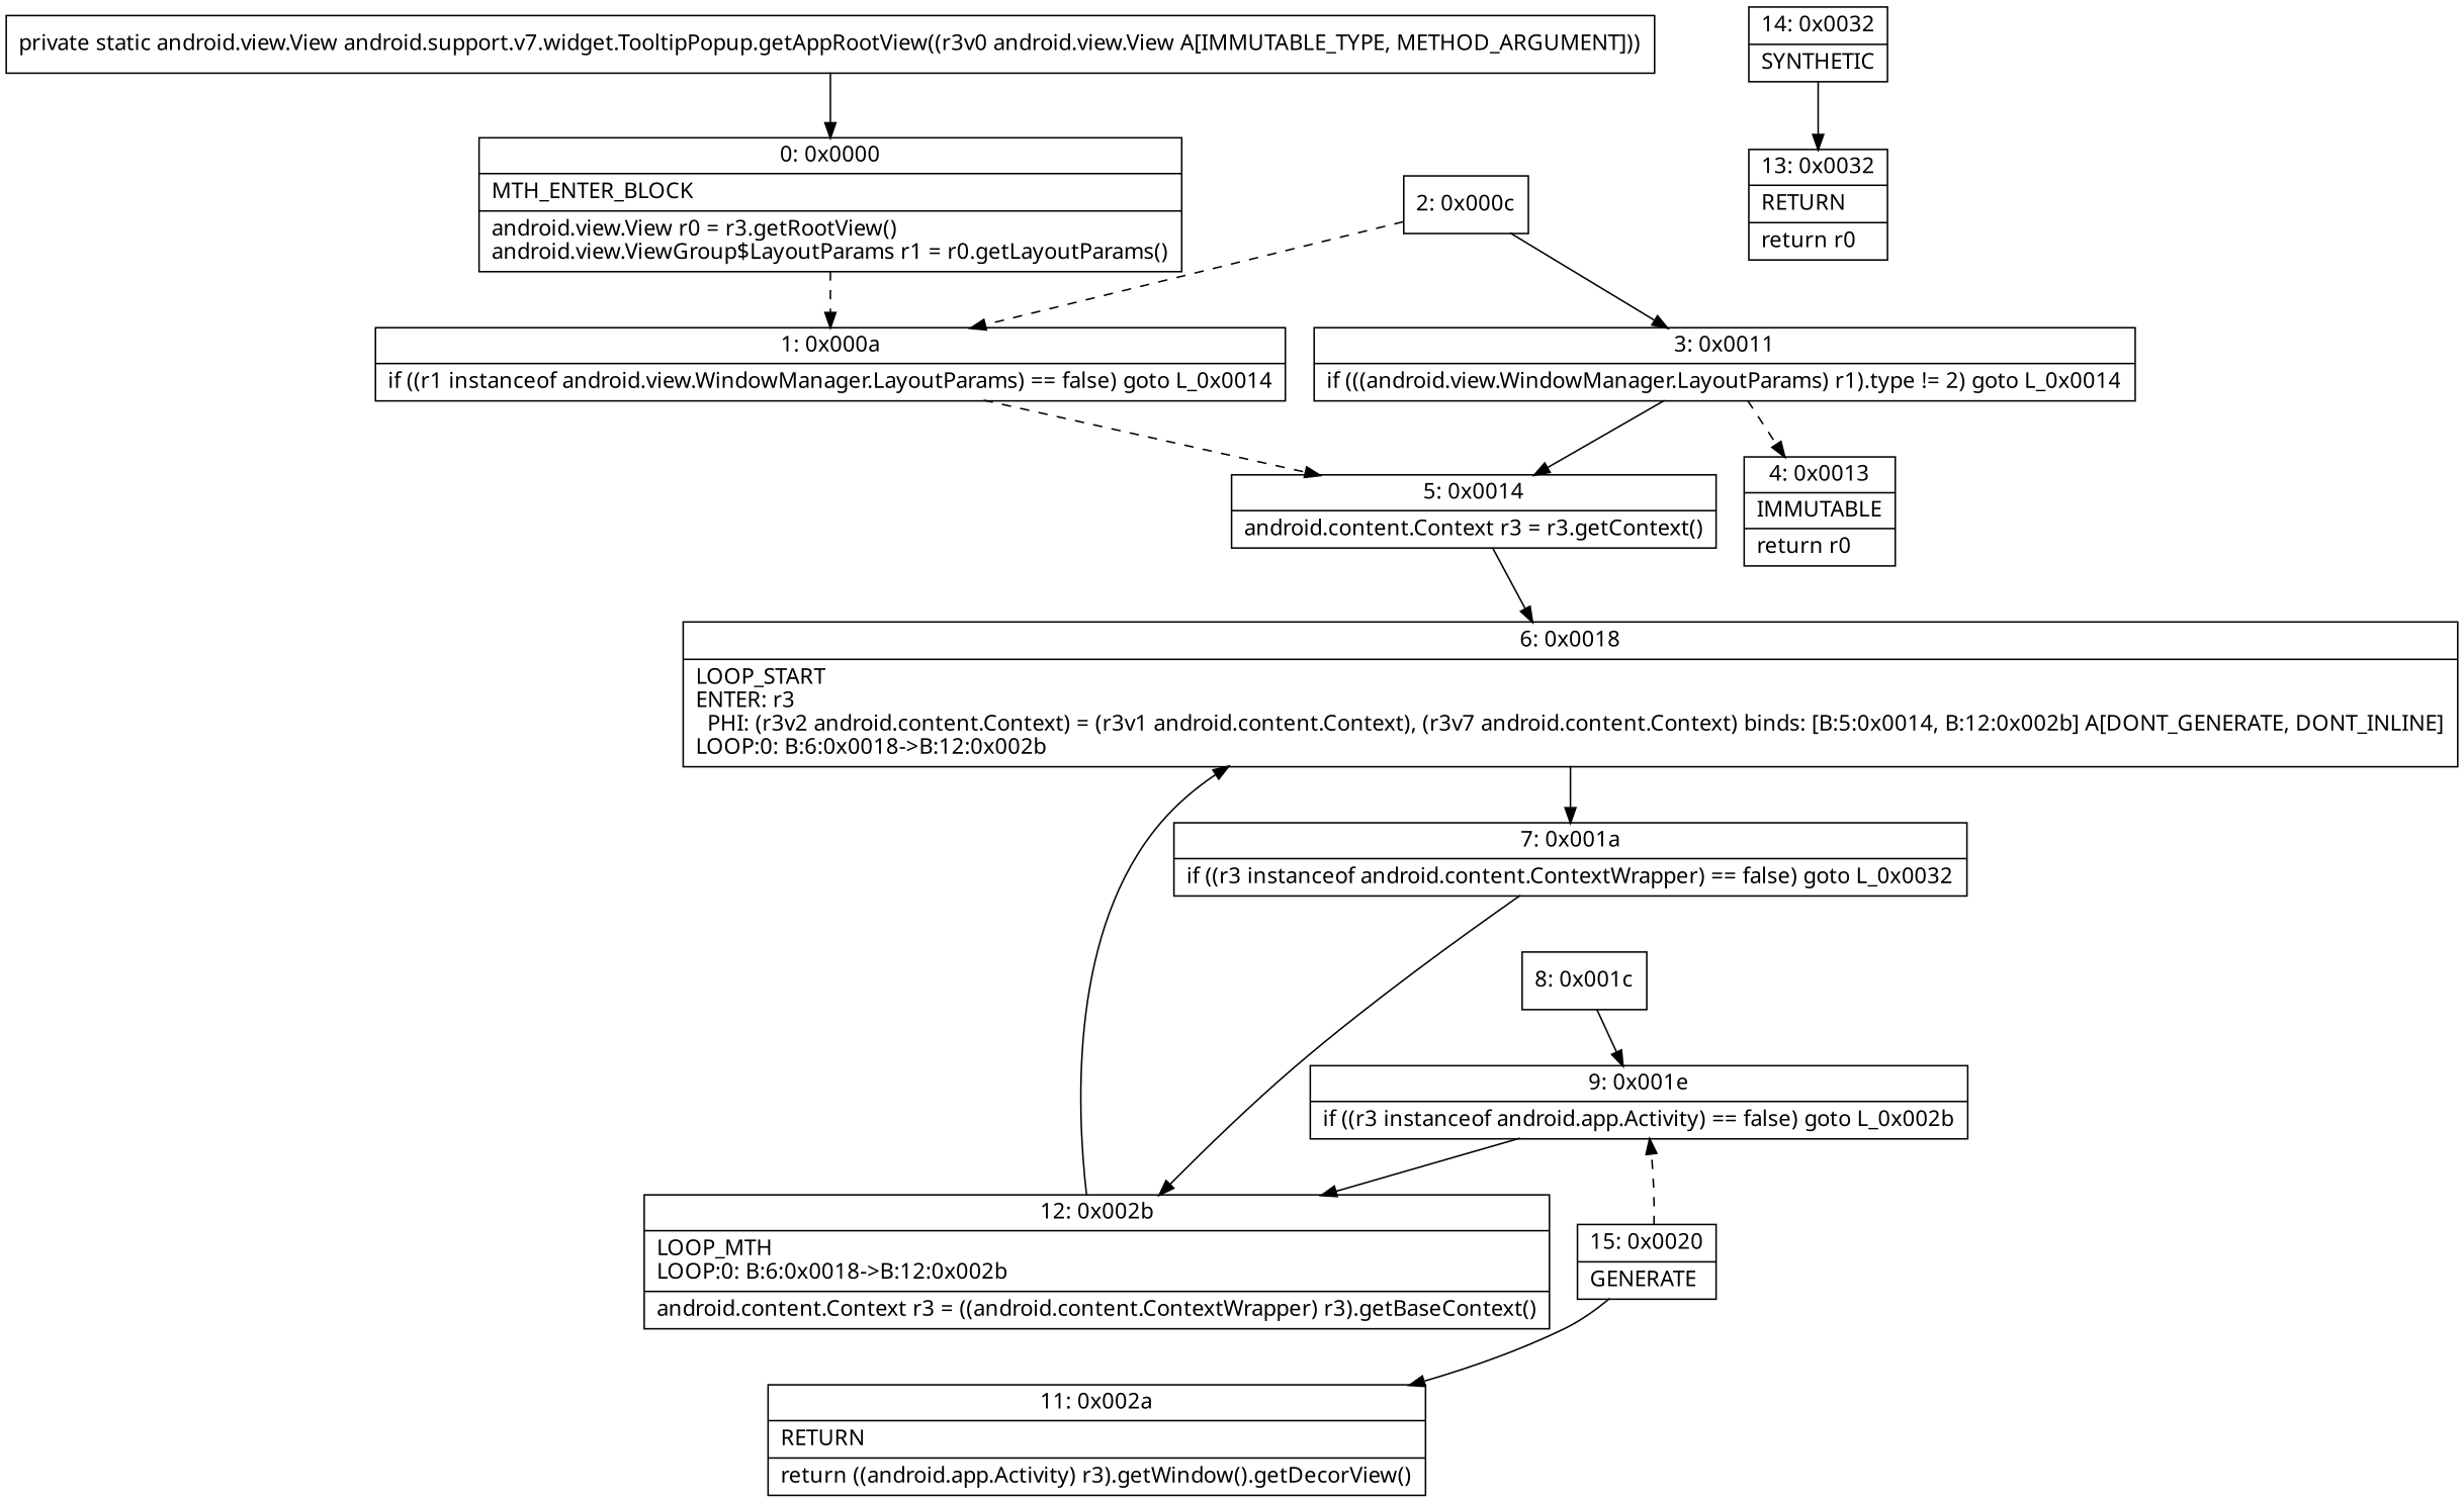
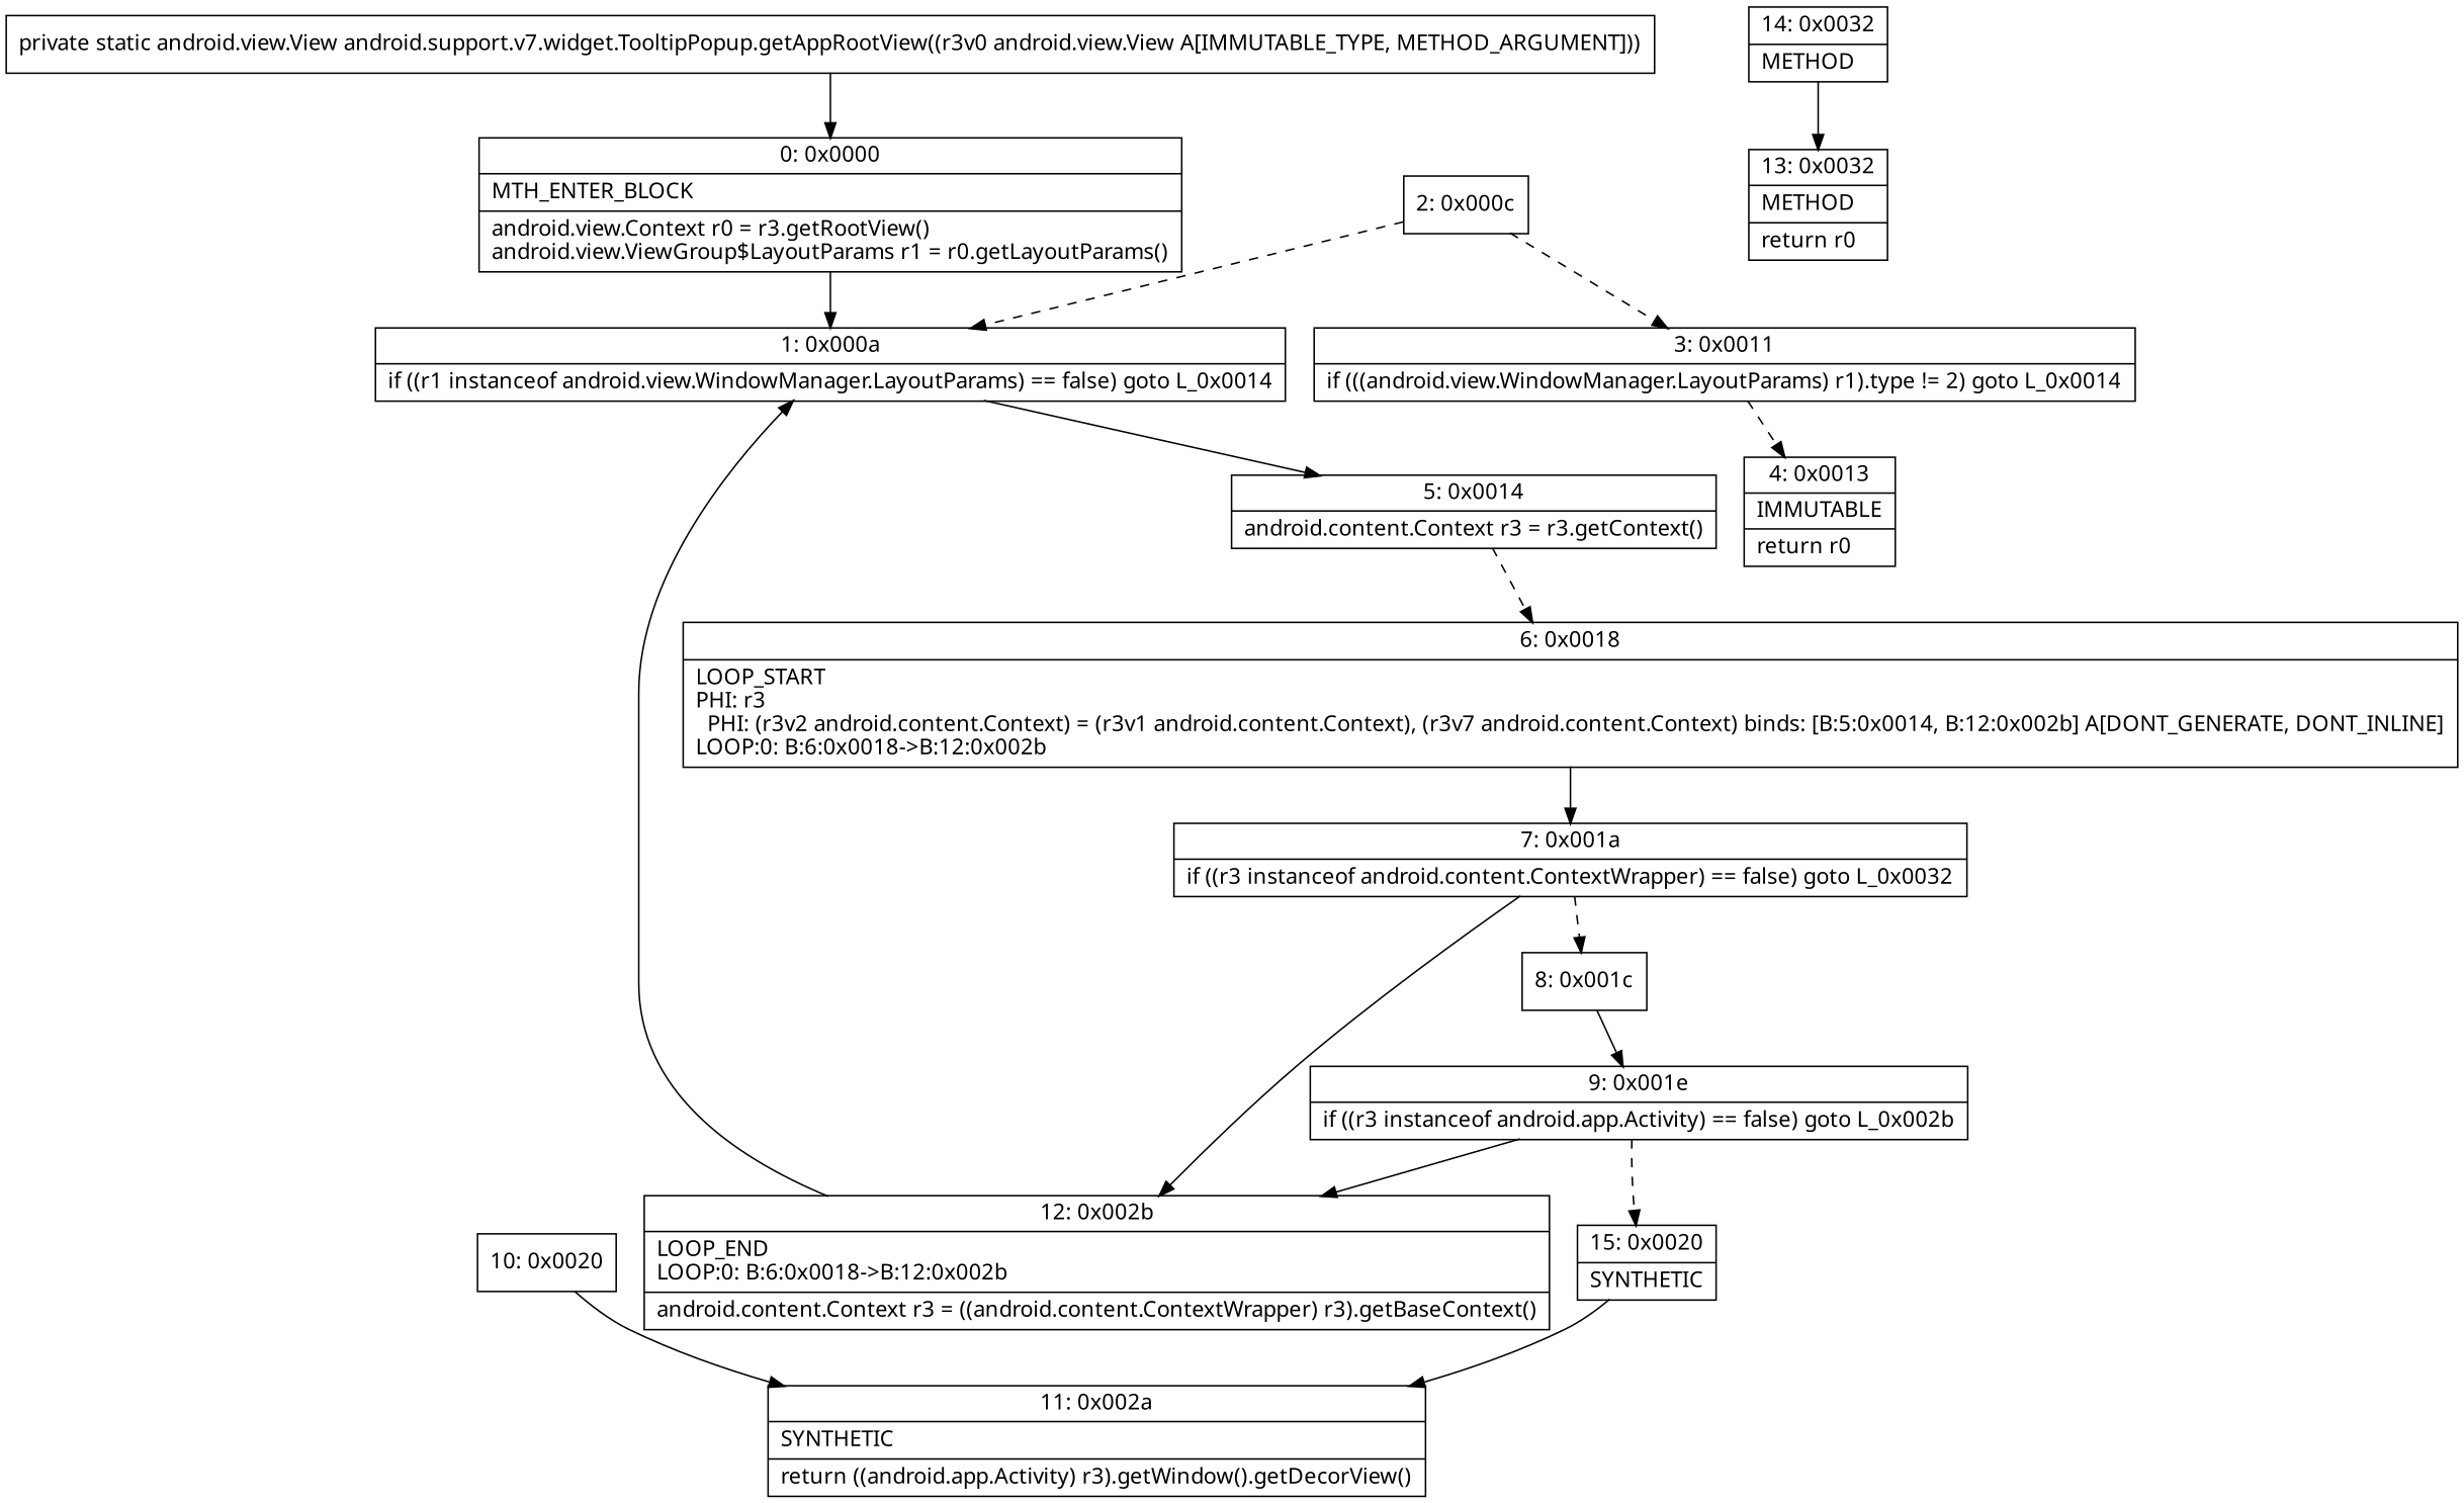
  digraph {
    fontname="Noto Sans"
    node [fontname="Noto Sans" shape=record]
    edge [fontname="Noto Sans"]
-   n1 [label="{0\:\ 0x0000|MTH_ENTER_BLOCK\l|android.view.View r0 = r3.getRootView()\landroid.view.ViewGroup$LayoutParams r1 = r0.getLayoutParams()\l}"]
+   n1 [label="{0\:\ 0x0000|MTH_ENTER_BLOCK\l|android.view.Context r0 = r3.getRootView()\landroid.view.ViewGroup$LayoutParams r1 = r0.getLayoutParams()\l}"]
    n2 [label="{1\:\ 0x000a|if ((r1 instanceof android.view.WindowManager.LayoutParams) == false) goto L_0x0014\l}"]
    n3 [label="{5\:\ 0x0014|android.content.Context r3 = r3.getContext()\l}"]
    n4 [label="{2\:\ 0x000c}"]
    n5 [label="{3\:\ 0x0011|if (((android.view.WindowManager.LayoutParams) r1).type != 2) goto L_0x0014\l}"]
-   n6 [label="{6\:\ 0x0018|LOOP_START\lENTER: r3 \l  PHI: (r3v2 android.content.Context) = (r3v1 android.content.Context), (r3v7 android.content.Context) binds: [B:5:0x0014, B:12:0x002b] A[DONT_GENERATE, DONT_INLINE]\lLOOP:0: B:6:0x0018\-\>B:12:0x002b\l}"]
+   n6 [label="{6\:\ 0x0018|LOOP_START\lPHI: r3 \l  PHI: (r3v2 android.content.Context) = (r3v1 android.content.Context), (r3v7 android.content.Context) binds: [B:5:0x0014, B:12:0x002b] A[DONT_GENERATE, DONT_INLINE]\lLOOP:0: B:6:0x0018\-\>B:12:0x002b\l}"]
    n7 [label="{4\:\ 0x0013|IMMUTABLE\l|return r0\l}"]
    n8 [label="{7\:\ 0x001a|if ((r3 instanceof android.content.ContextWrapper) == false) goto L_0x0032\l}"]
    n9 [label="{8\:\ 0x001c}"]
-   n10 [label="{12\:\ 0x002b|LOOP_MTH\lLOOP:0: B:6:0x0018\-\>B:12:0x002b\l|android.content.Context r3 = ((android.content.ContextWrapper) r3).getBaseContext()\l}"]
+   n10 [label="{12\:\ 0x002b|LOOP_END\lLOOP:0: B:6:0x0018\-\>B:12:0x002b\l|android.content.Context r3 = ((android.content.ContextWrapper) r3).getBaseContext()\l}"]
    n11 [label="{9\:\ 0x001e|if ((r3 instanceof android.app.Activity) == false) goto L_0x002b\l}"]
-   n12 [label="{14\:\ 0x0032|SYNTHETIC\l}"]
-   n13 [label="{13\:\ 0x0032|RETURN\l|return r0\l}"]
-   n14 [label="{15\:\ 0x0020|GENERATE\l}"]
-   n15 [label="{11\:\ 0x002a|RETURN\l|return ((android.app.Activity) r3).getWindow().getDecorView()\l}"]
+   n12 [label="{14\:\ 0x0032|METHOD\l}"]
+   n13 [label="{13\:\ 0x0032|METHOD\l|return r0\l}"]
+   n14 [label="{15\:\ 0x0020|SYNTHETIC\l}"]
+   n15 [label="{11\:\ 0x002a|SYNTHETIC\l|return ((android.app.Activity) r3).getWindow().getDecorView()\l}"]
+   n16 [label="{10\:\ 0x0020}"]
    n17 [label="{private static android.view.View android.support.v7.widget.TooltipPopup.getAppRootView((r3v0 android.view.View A[IMMUTABLE_TYPE, METHOD_ARGUMENT])) }"]
-   n1 -> n2 [style=dashed]
-   n2 -> n3 [style=dashed]
-   n3 -> n6
+   n1 -> n2
+   n2 -> n3
+   n3 -> n6 [style=dashed]
    n4 -> n2 [style=dashed]
-   n4 -> n5
-   n5 -> n3
+   n4 -> n5 [style=dashed]
    n5 -> n7 [style=dashed]
    n6 -> n8
+   n8 -> n9 [style=dashed]
    n8 -> n10
    n9 -> n11
-   n10 -> n6
+   n10 -> n2
    n11 -> n10
-   n14 -> n11 [style=dashed]
+   n11 -> n14 [style=dashed]
    n12 -> n13
    n14 -> n15
+   n16 -> n15
    n17 -> n1
  }
